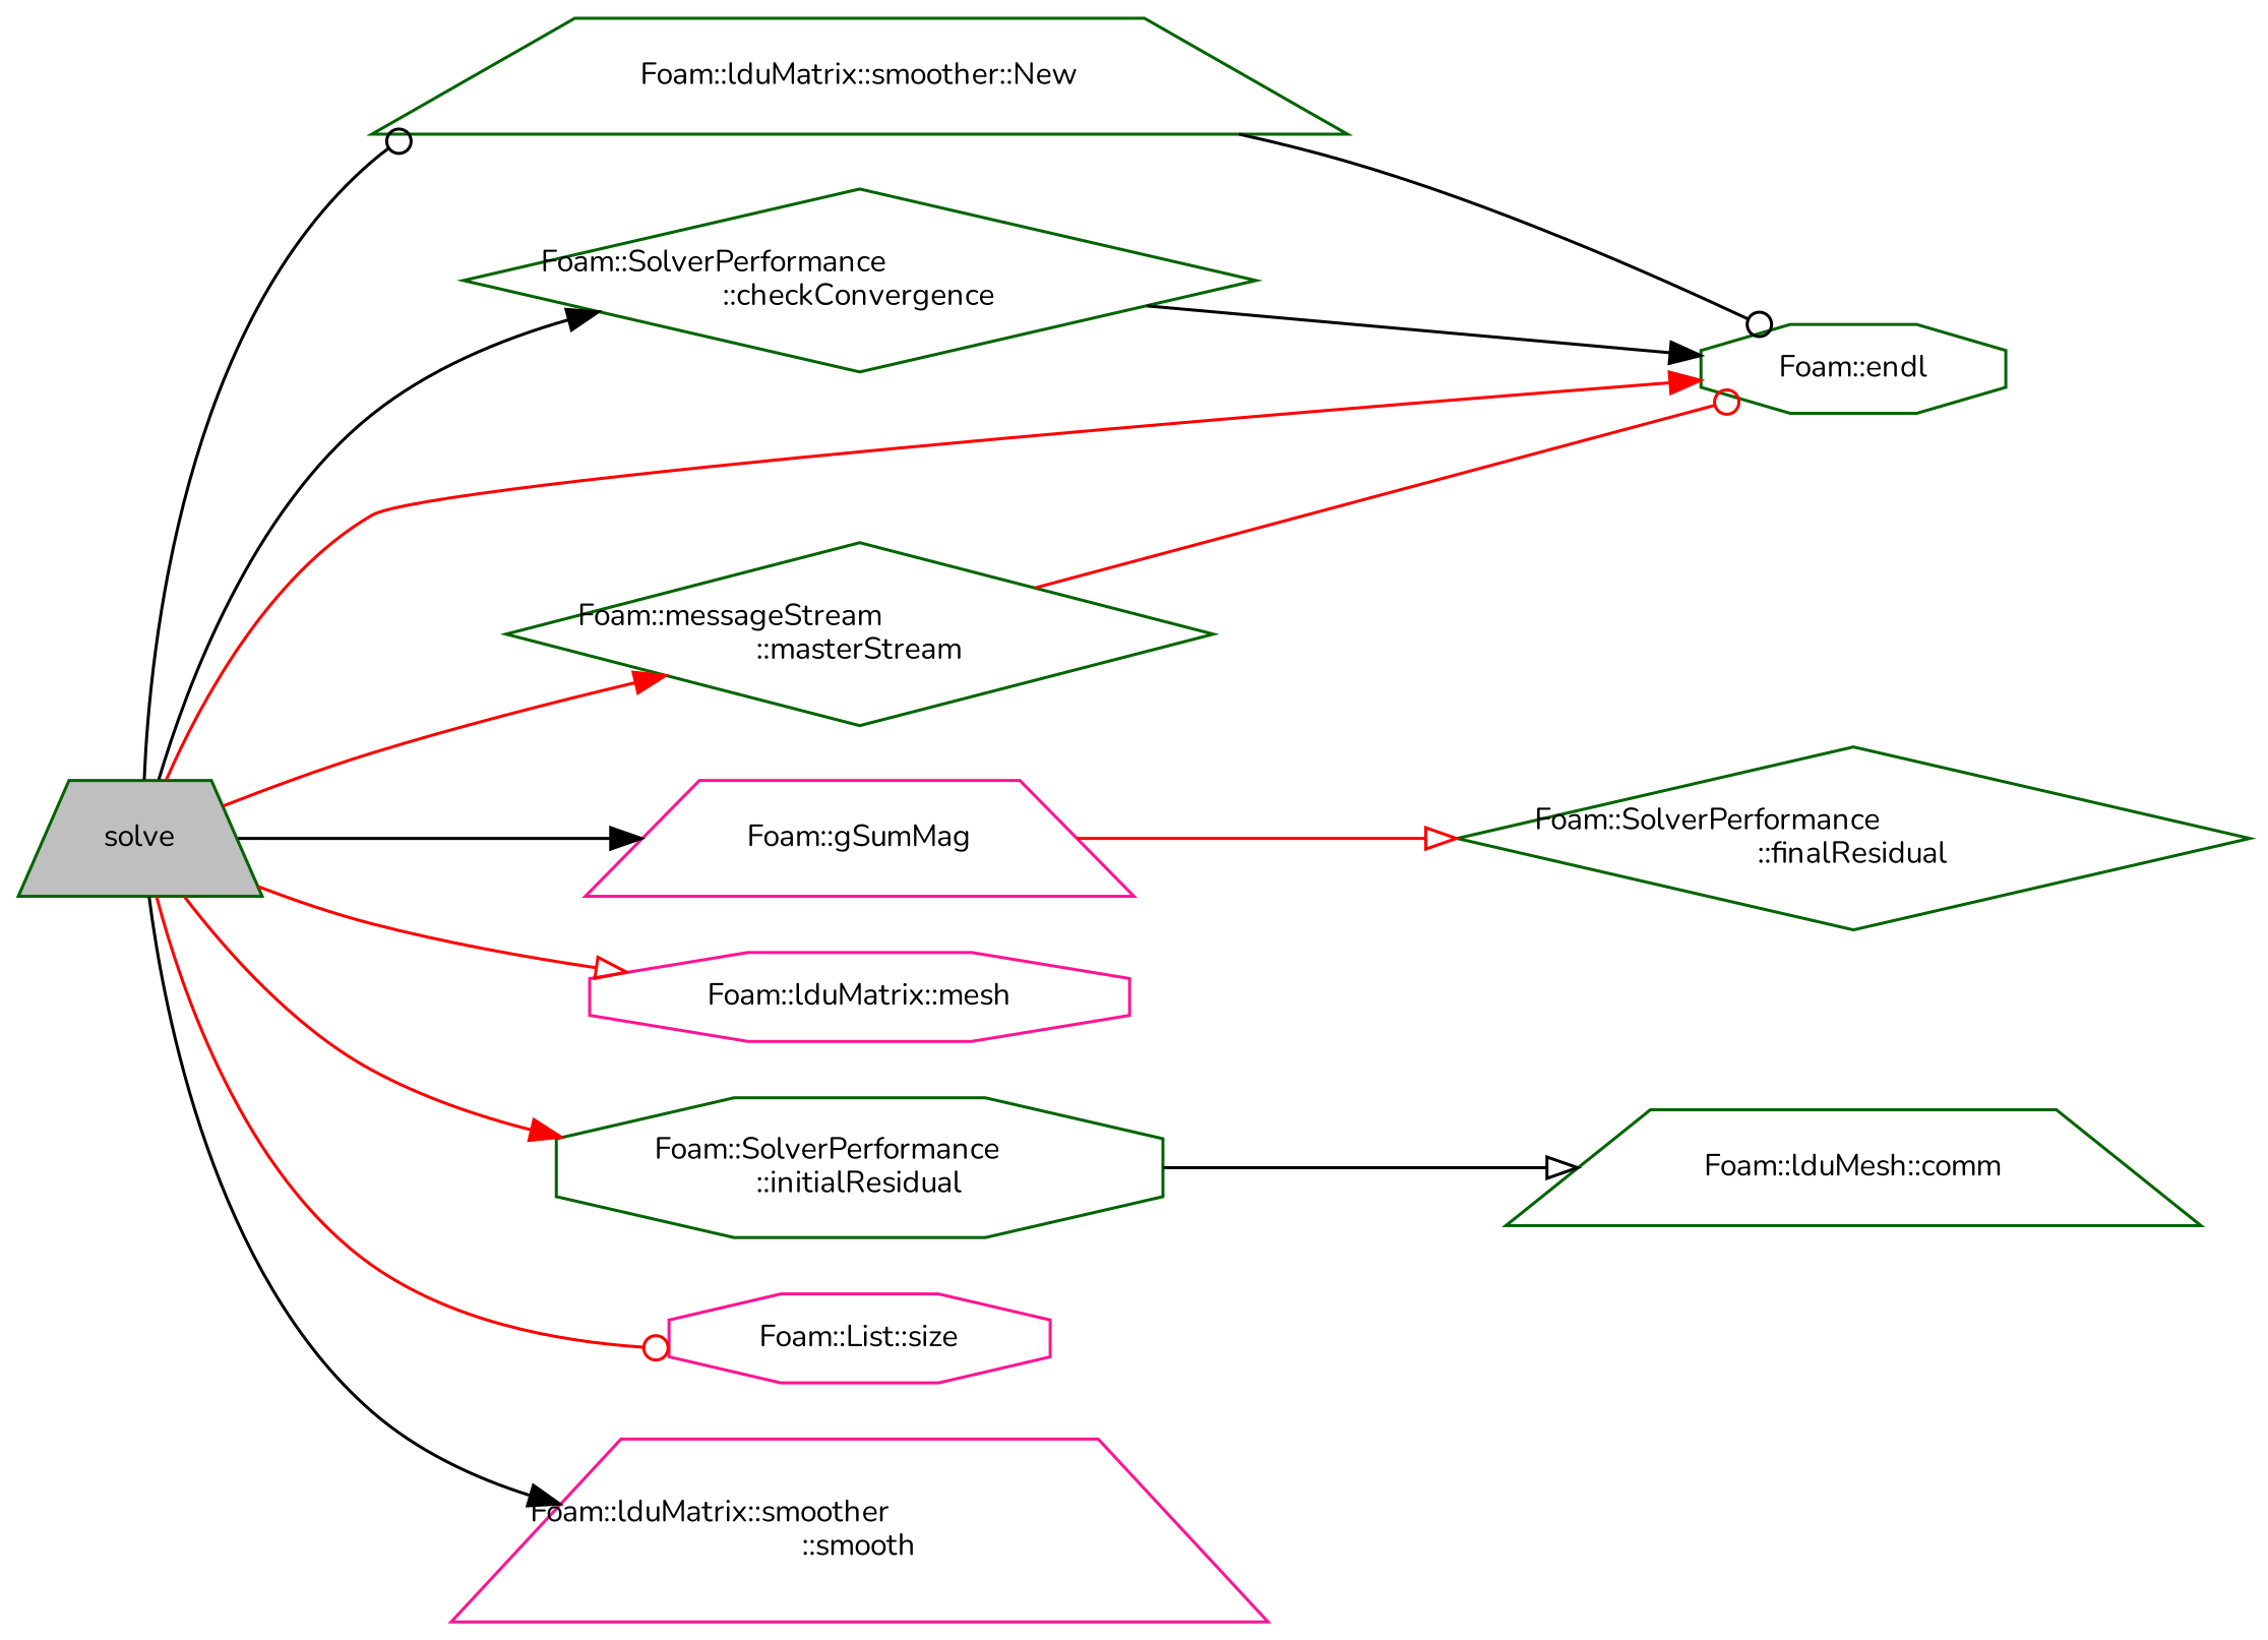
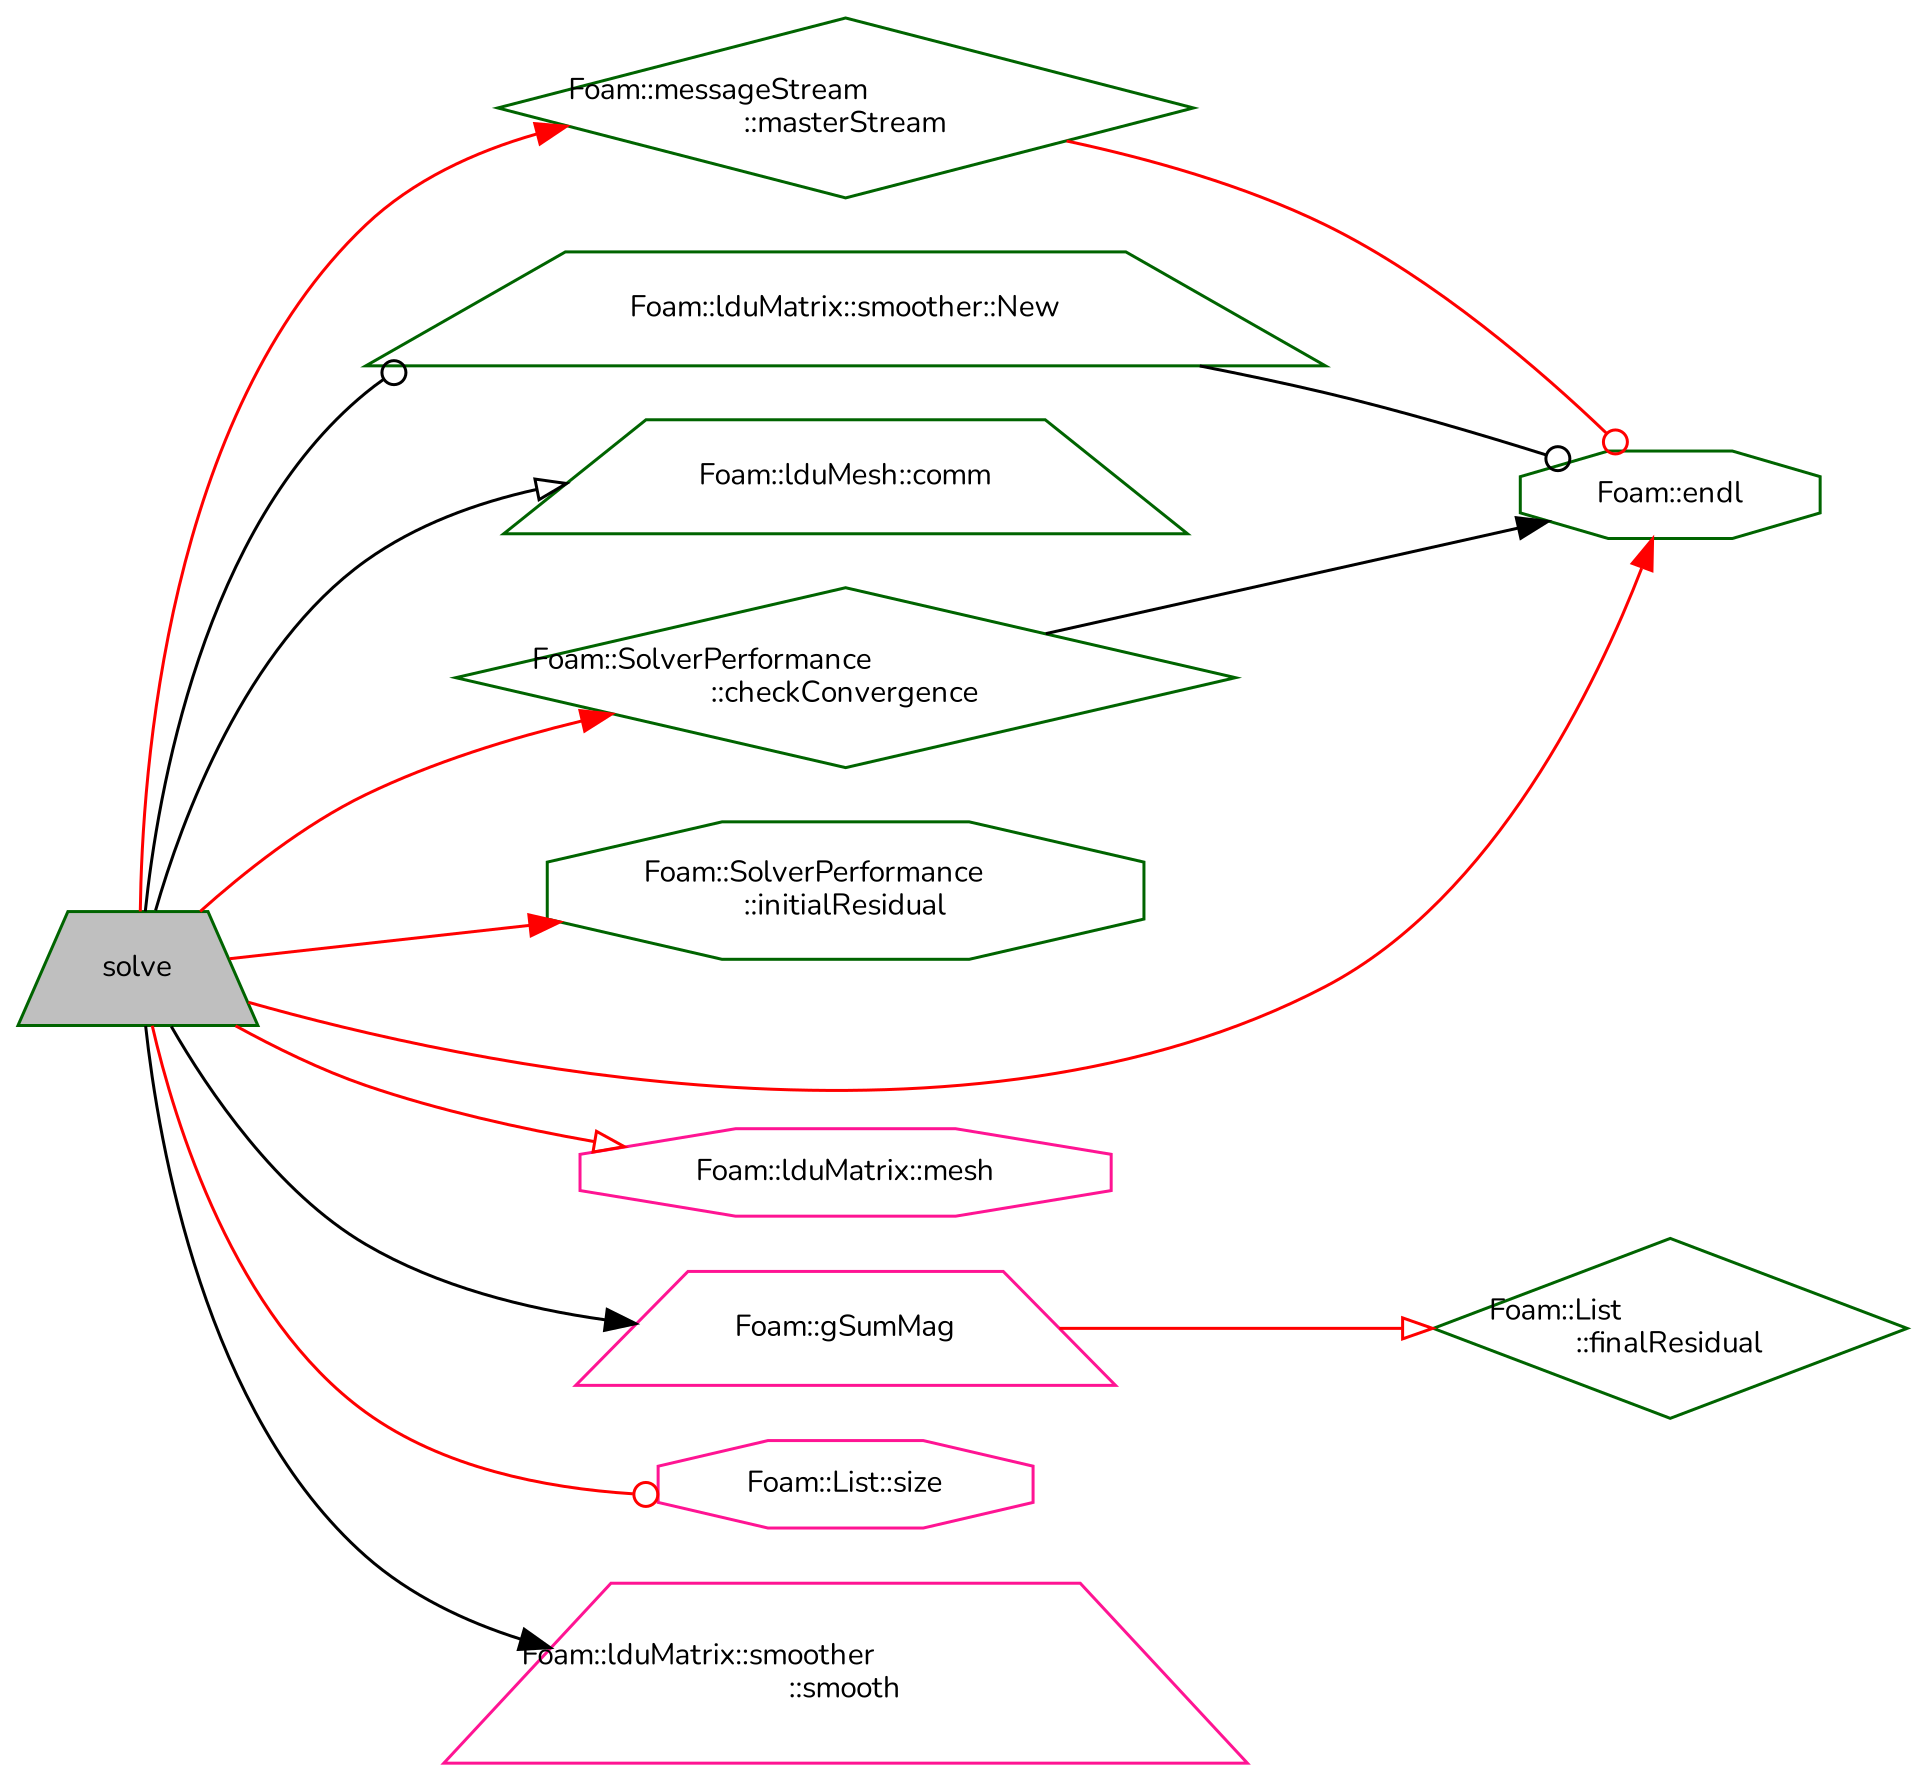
  digraph {
    fontname=Nunito
    rankdir=LR
    node [color=darkgreen fontname=Nunito fontsize=10 shape=trapezium]
    edge [arrowhead=normal color=black fontname=Nunito fontsize=10 labelfontname=FreeSans labelfontsize=10 style=solid]
    n1 [fillcolor=grey75 fontcolor=black height=0.2 label=solve style=filled width=0.4]
    n2 [height=0.2 label="Foam::SolverPerformance\l::checkConvergence" shape=diamond width=0.4]
    n3 [height=0.2 label="Foam::endl" shape=octagon width=0.4]
    n4 [height=0.2 label="Foam::lduMesh::comm" width=0.4]
    n5 [color=deeppink height=0.2 label="Foam::gSumMag" width=0.4]
    n6 [height=0.2 label="Foam::SolverPerformance\l::initialResidual" shape=octagon width=0.4]
    n7 [height=0.2 label="Foam::messageStream\l::masterStream" shape=diamond width=0.4]
    n8 [color=deeppink height=0.2 label="Foam::lduMatrix::mesh" shape=octagon width=0.4]
    n9 [height=0.2 label="Foam::lduMatrix::smoother::New" width=0.4]
    n10 [color=deeppink height=0.2 label="Foam::List::size" shape=octagon width=0.4]
    n11 [color=deeppink height=0.2 label="Foam::lduMatrix::smoother\l::smooth" width=0.4]
-   n12 [height=0.2 label="Foam::SolverPerformance\l::finalResidual" shape=diamond width=0.4]
-   n1 -> n2
+   n12 [height=0.2 label="Foam::List\l::finalResidual" shape=diamond width=0.4]
+   n1 -> n2 [color=red]
    n1 -> n3 [color=red]
-   n6 -> n4 [arrowhead=onormal]
+   n1 -> n4 [arrowhead=onormal]
    n1 -> n5
    n1 -> n6 [color=red]
    n1 -> n7 [color=red]
    n1 -> n8 [arrowhead=onormal color=red]
    n1 -> n9 [arrowhead=odot]
    n1 -> n10 [arrowhead=odot color=red]
    n1 -> n11
    n2 -> n3
    n5 -> n12 [arrowhead=onormal color=red]
    n7 -> n3 [arrowhead=odot color=red]
    n9 -> n3 [arrowhead=odot]
  }
